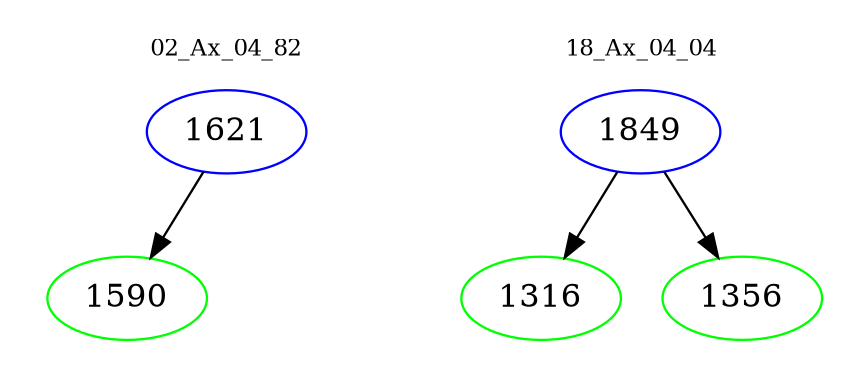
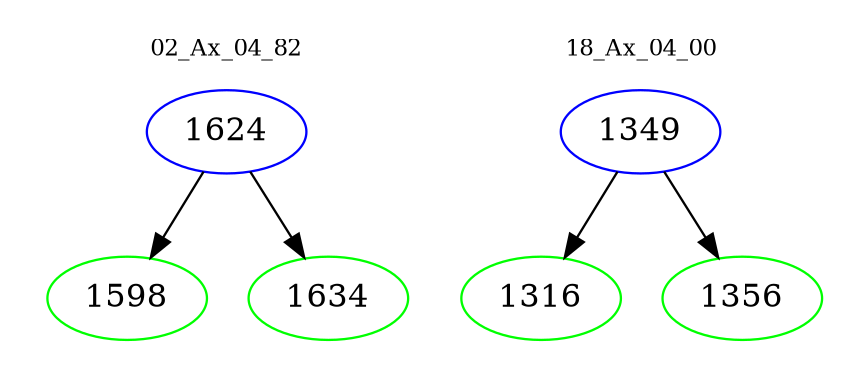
  digraph {
    node [color=green]
    edge [color=black]
-   n1 [color=blue label=1621]
-   n2 [label=1590]
-   n4 [color=blue label=1849]
+   n1 [color=blue label=1624]
+   n2 [label=1598]
+   n3 [label=1634]
+   n4 [color=blue label=1349]
    n5 [label=1316]
    n6 [label=1356]
    subgraph cluster_1 {
      color=white
      fontsize=10
      label="02_Ax_04_82"
      n1
      n2
+     n3
    }
    subgraph cluster_2 {
      color=white
      fontsize=10
-     label="18_Ax_04_04"
+     label="18_Ax_04_00"
      n4
      n5
      n6
    }
    n1 -> n2
+   n1 -> n3
    n4 -> n5
    n4 -> n6
  }
